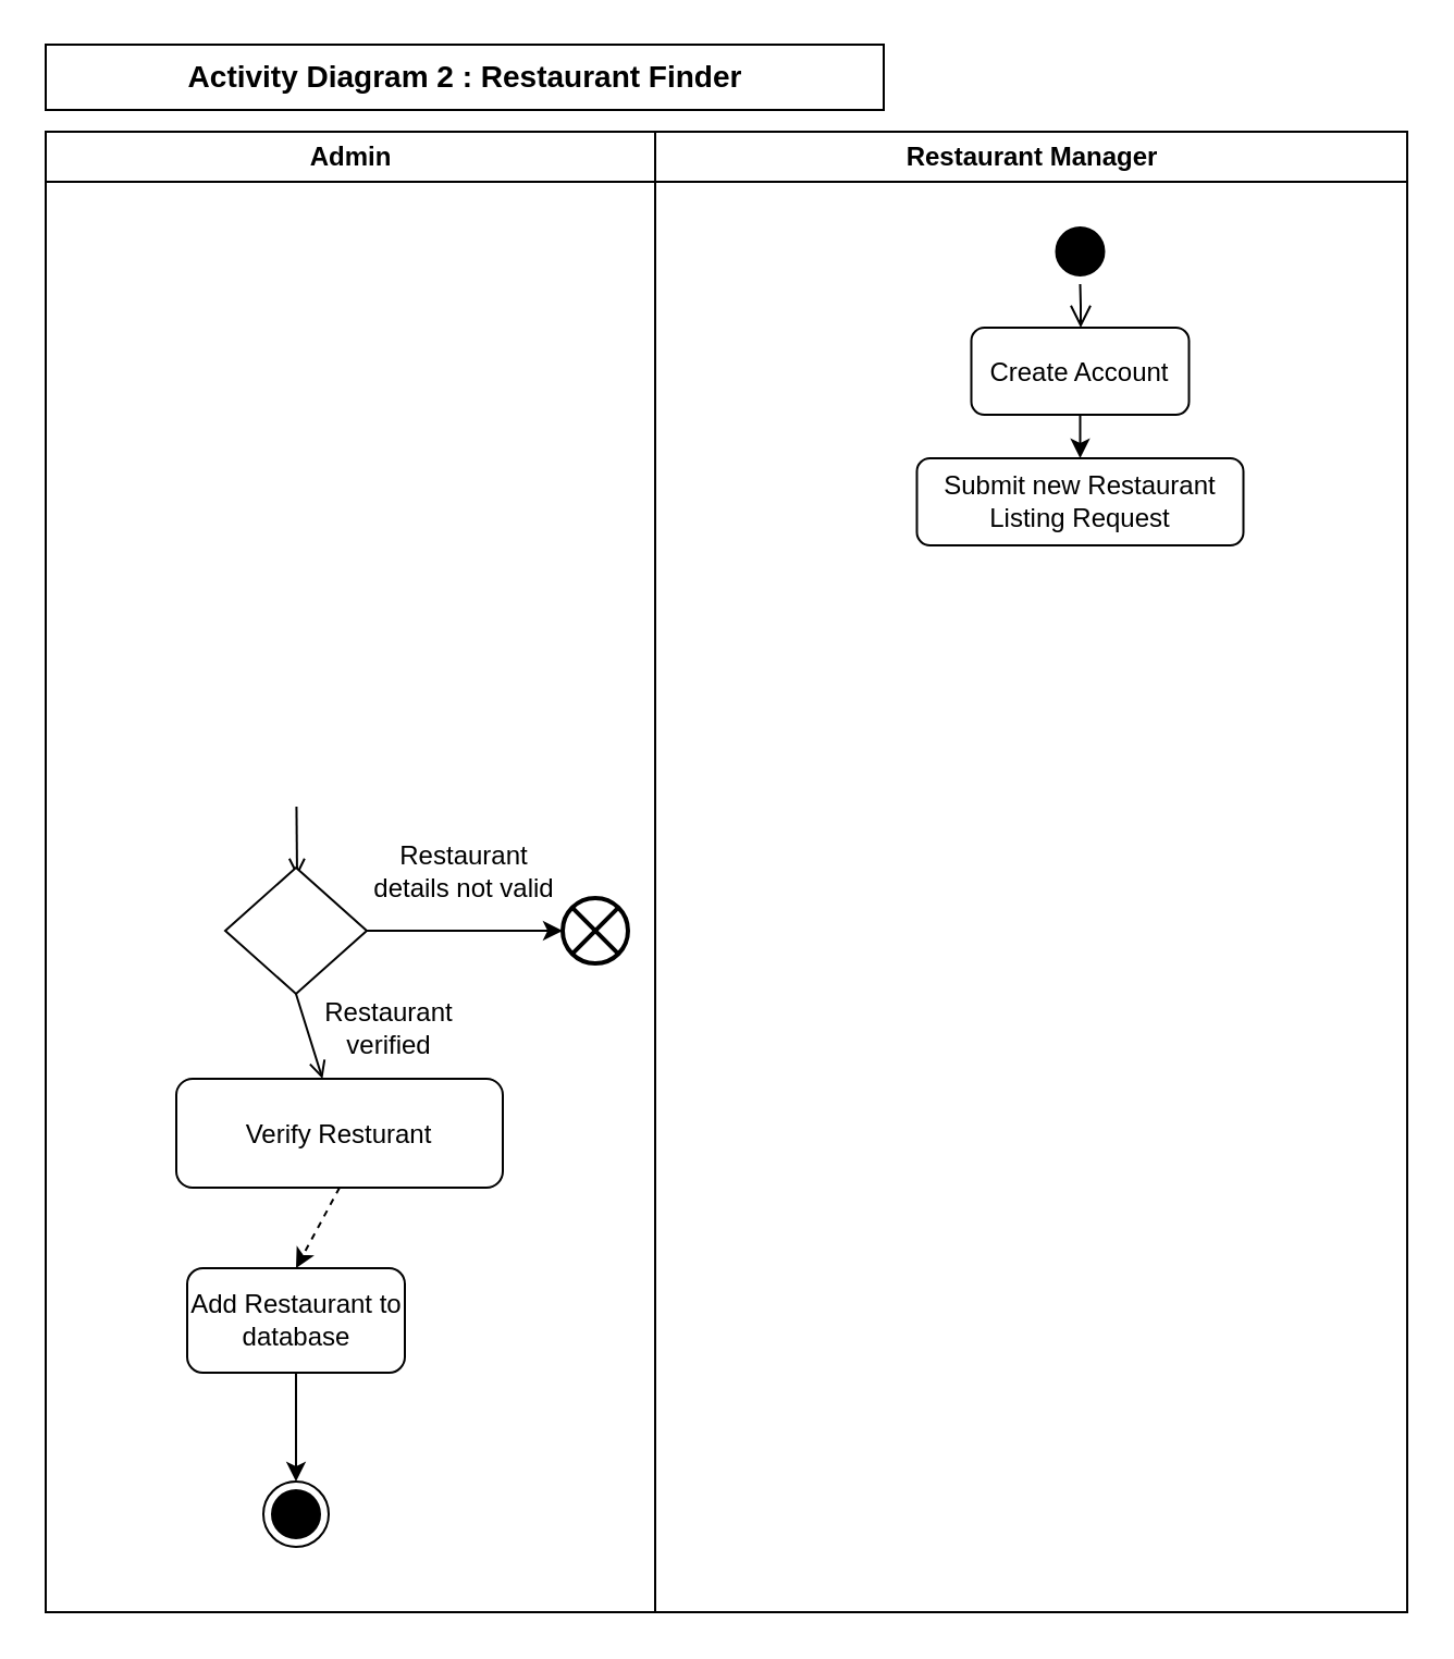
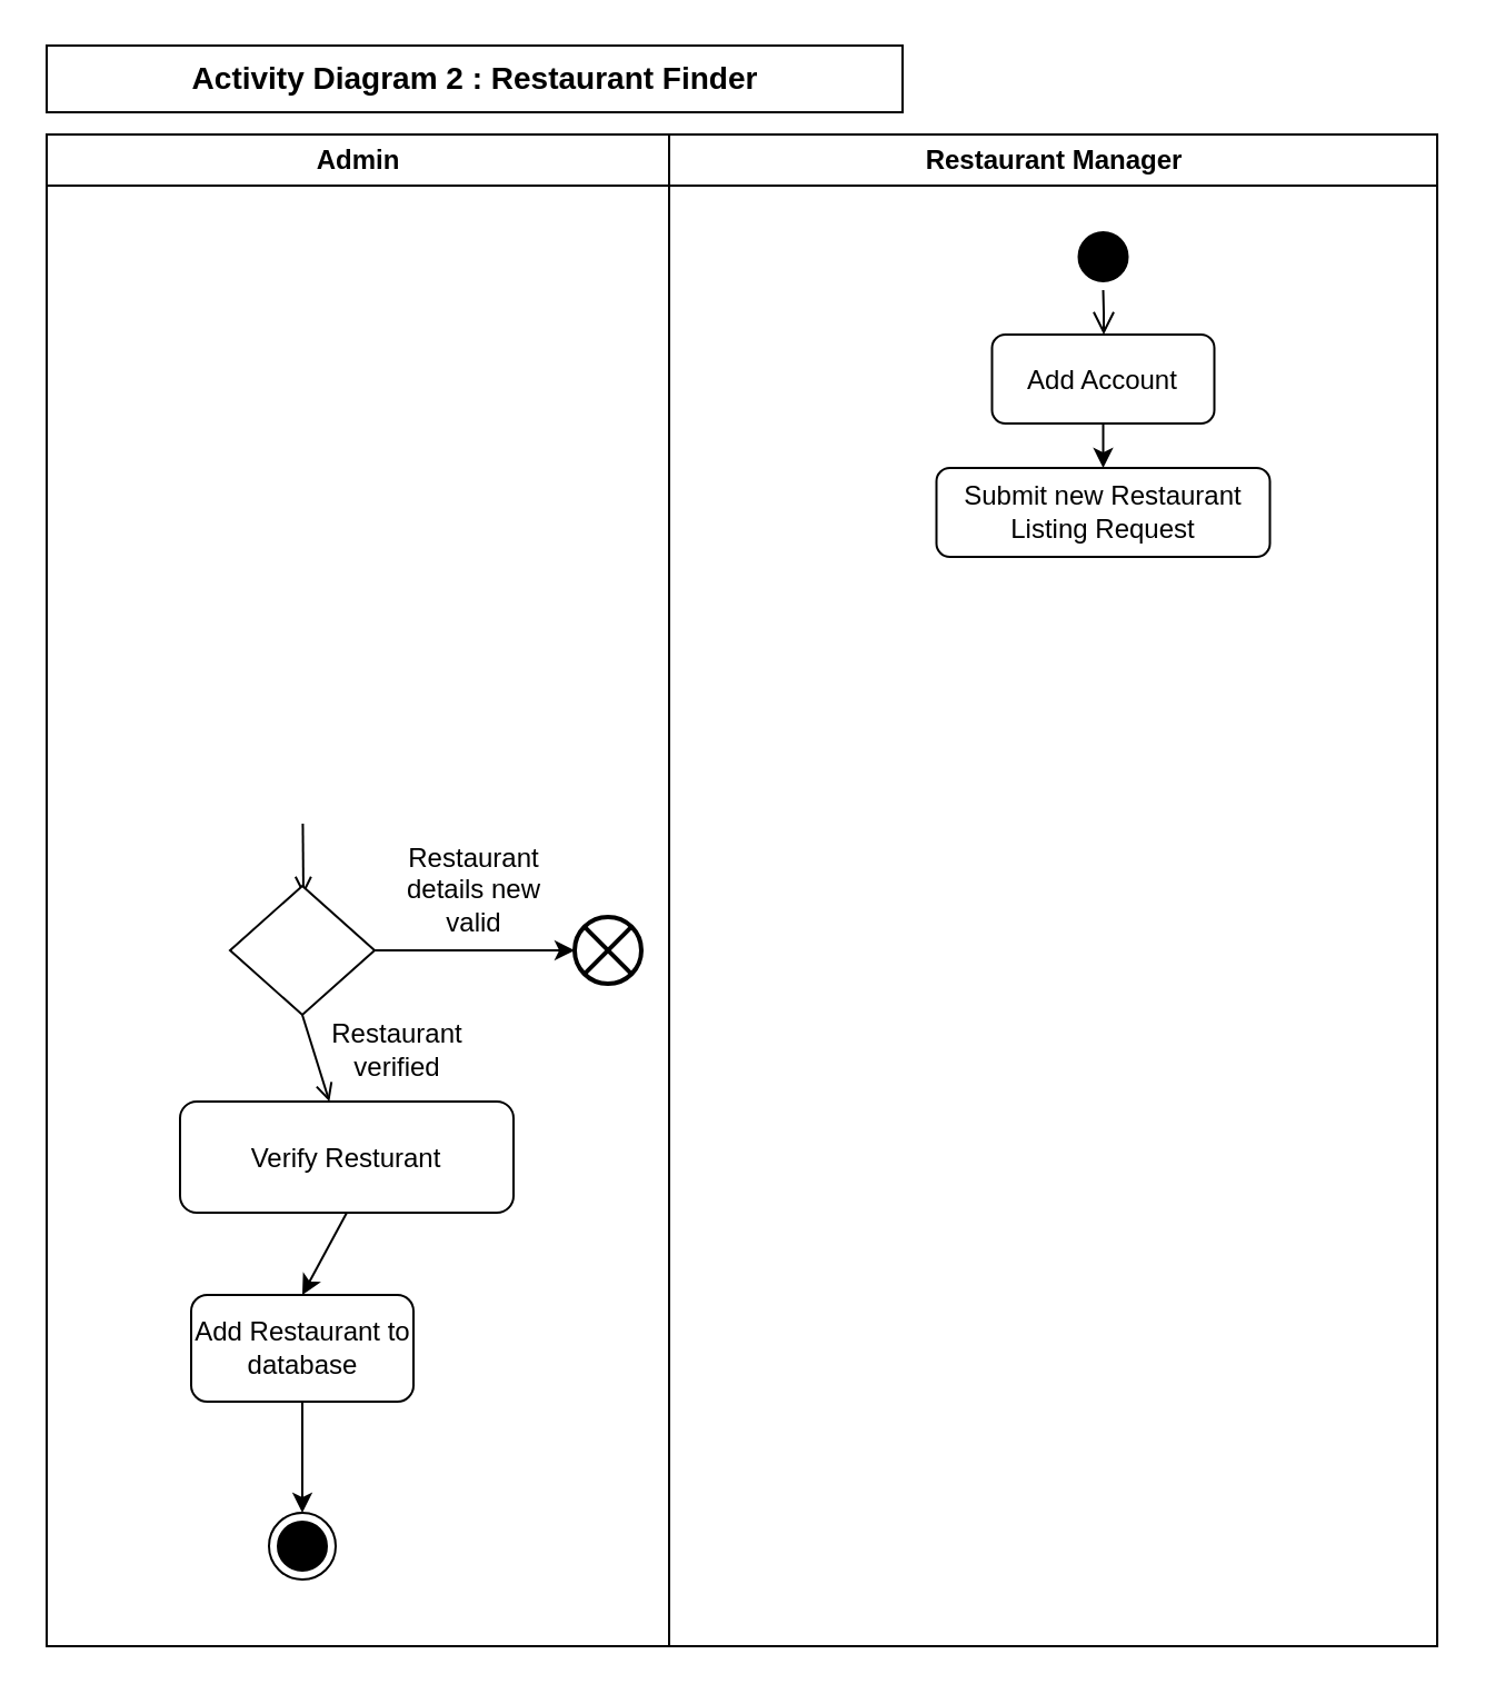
  <mxCell id="0" />
  <mxCell id="1" parent="0" />
  <mxCell id="2" value="Admin" style="swimlane;whiteSpace=wrap" parent="1" vertex="1"><mxGeometry x="20.5" y="60" width="280" height="680" as="geometry" /></mxCell>
  <mxCell id="3" value="" style="endArrow=open;endFill=1;rounded=0;" parent="2" edge="1"><mxGeometry relative="1" as="geometry"><mxPoint x="115.5" y="342" as="targetPoint" /><mxPoint x="115.219" y="310" as="sourcePoint" /></mxGeometry></mxCell>
  <mxCell id="4" value="Verify Resturant" style="rounded=1;" parent="2" vertex="1"><mxGeometry x="60" y="435" width="150" height="50" as="geometry" /></mxCell>
  <mxCell id="5" value="" style="endArrow=open;endFill=1;rounded=0;exitX=0.5;exitY=1;exitDx=0;exitDy=0;" parent="2" source="6" target="4" edge="1"><mxGeometry relative="1" as="geometry"><mxPoint x="115" y="420" as="sourcePoint" /></mxGeometry></mxCell>
  <mxCell id="6" value="" style="rhombus;whiteSpace=wrap;html=1;rounded=0;" parent="2" vertex="1"><mxGeometry x="82.5" y="338" width="65" height="58" as="geometry" /></mxCell>
  <mxCell id="7" value="Restaurant verified" style="text;html=1;strokeColor=none;fillColor=none;align=center;verticalAlign=middle;whiteSpace=wrap;rounded=0;" parent="2" vertex="1"><mxGeometry x="125.5" y="402" width="65" height="20" as="geometry" /></mxCell>
  <mxCell id="8" value="Add Restaurant to database" style="rounded=1;whiteSpace=wrap;html=1;" parent="2" vertex="1"><mxGeometry x="65" y="522" width="100" height="48" as="geometry" /></mxCell>
- <mxCell id="9" value="" style="endArrow=classic;html=1;strokeColor=#000000;exitX=0.5;exitY=1;exitDx=0;exitDy=0;entryX=0.5;entryY=0;entryDx=0;entryDy=0;dashed=1;" parent="2" source="4" target="8" edge="1"><mxGeometry width="50" height="50" relative="1" as="geometry"><mxPoint x="335.5" y="462" as="sourcePoint" /><mxPoint x="385.5" y="412" as="targetPoint" /></mxGeometry></mxCell>
- <mxCell id="10" value="Restaurant details not valid" style="text;html=1;strokeColor=none;fillColor=none;align=center;verticalAlign=middle;whiteSpace=wrap;rounded=0;" parent="2" vertex="1"><mxGeometry x="147.5" y="330" width="90" height="20" as="geometry" /></mxCell>
+ <mxCell id="9" value="" style="endArrow=classic;html=1;strokeColor=#000000;exitX=0.5;exitY=1;exitDx=0;exitDy=0;entryX=0.5;entryY=0;entryDx=0;entryDy=0;" parent="2" source="4" target="8" edge="1"><mxGeometry width="50" height="50" relative="1" as="geometry"><mxPoint x="335.5" y="462" as="sourcePoint" /><mxPoint x="385.5" y="412" as="targetPoint" /></mxGeometry></mxCell>
+ <mxCell id="10" value="Restaurant details new valid" style="text;html=1;strokeColor=none;fillColor=none;align=center;verticalAlign=middle;whiteSpace=wrap;rounded=0;" parent="2" vertex="1"><mxGeometry x="147.5" y="330" width="90" height="20" as="geometry" /></mxCell>
  <mxCell id="11" value="" style="html=1;shape=mxgraph.sysml.flowFinal;strokeWidth=2;verticalLabelPosition=bottom;verticalAlignment=top;" vertex="1" parent="2"><mxGeometry x="237.5" y="352" width="30" height="30" as="geometry" /></mxCell>
  <mxCell id="12" value="" style="endArrow=classic;html=1;exitX=1;exitY=0.5;exitDx=0;exitDy=0;entryX=0;entryY=0.5;entryDx=0;entryDy=0;entryPerimeter=0;" edge="1" parent="2" source="6" target="11"><mxGeometry width="50" height="50" relative="1" as="geometry"><mxPoint x="335.5" y="400" as="sourcePoint" /><mxPoint x="235.5" y="363" as="targetPoint" /></mxGeometry></mxCell>
  <mxCell id="13" value="" style="ellipse;html=1;shape=endState;fillColor=#000000;strokeColor=#000000;" parent="2" vertex="1"><mxGeometry x="100" y="620" width="30" height="30" as="geometry" /></mxCell>
  <mxCell id="14" value="" style="endArrow=classic;html=1;exitX=0.5;exitY=1;exitDx=0;exitDy=0;entryX=0.5;entryY=0;entryDx=0;entryDy=0;" edge="1" parent="2" source="8" target="13"><mxGeometry width="50" height="50" relative="1" as="geometry"><mxPoint x="335.5" y="530" as="sourcePoint" /><mxPoint x="385.5" y="480" as="targetPoint" /></mxGeometry></mxCell>
  <mxCell id="15" value="Restaurant Manager" style="swimlane;whiteSpace=wrap" parent="1" vertex="1"><mxGeometry x="300.5" y="60" width="345.5" height="680" as="geometry" /></mxCell>
  <mxCell id="16" value="" style="ellipse;shape=startState;fillColor=#000000;" parent="15" vertex="1"><mxGeometry x="180.25" y="40" width="30" height="30" as="geometry" /></mxCell>
  <mxCell id="17" value="" style="edgeStyle=elbowEdgeStyle;elbow=horizontal;verticalAlign=bottom;endArrow=open;endSize=8;endFill=1;rounded=0" parent="15" source="16" target="18" edge="1"><mxGeometry x="40" y="20" as="geometry"><mxPoint x="55" y="90" as="targetPoint" /></mxGeometry></mxCell>
- <mxCell id="18" value="Create Account" style="rounded=1;" parent="15" vertex="1"><mxGeometry x="145.25" y="90" width="100" height="40" as="geometry" /></mxCell>
+ <mxCell id="18" value="Add Account" style="rounded=1;" parent="15" vertex="1"><mxGeometry x="145.25" y="90" width="100" height="40" as="geometry" /></mxCell>
  <mxCell id="19" value="&lt;div&gt;Submit new Restaurant &lt;br&gt;&lt;/div&gt;&lt;div&gt;Listing Request&lt;/div&gt;" style="rounded=1;whiteSpace=wrap;html=1;strokeColor=#000000;" parent="15" vertex="1"><mxGeometry x="120.25" y="150" width="150" height="40" as="geometry" /></mxCell>
  <mxCell id="20" value="" style="endArrow=classic;html=1;strokeColor=#000000;exitX=0.5;exitY=1;exitDx=0;exitDy=0;entryX=0.5;entryY=0;entryDx=0;entryDy=0;" parent="15" source="18" target="19" edge="1"><mxGeometry width="50" height="50" relative="1" as="geometry"><mxPoint x="255.5" y="340" as="sourcePoint" /><mxPoint x="235.5" y="180" as="targetPoint" /></mxGeometry></mxCell>
  <mxCell id="21" value="&lt;font style=&quot;font-size: 14px&quot;&gt;&lt;b&gt;Activity Diagram 2 : Restaurant Finder&lt;/b&gt;&lt;/font&gt;" style="rounded=0;whiteSpace=wrap;html=1;strokeColor=#000000;" parent="1" vertex="1"><mxGeometry x="20.5" y="20" width="385" height="30" as="geometry" /></mxCell>
